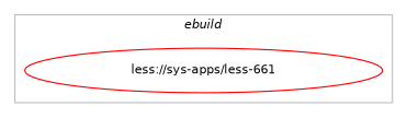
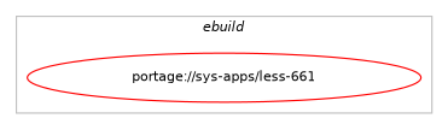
  digraph {
    compound=true
    concentrate=true
    fontname=Helvetica
    fontsize=10
    newrank=true
    rankdir=LR
    ranksep=1.5
-   n1 [color=red fontname=Helvetica fontsize=10 label="less://sys-apps/less-661" width=4]
+   n1 [color=red fontname=Helvetica fontsize=10 label="portage://sys-apps/less-661" width=4]
    subgraph cluster_1 {
      color=gray
      label=<<i>ebuild</i>>
      n1
    }
    subgraph cluster_2 {
      color=gray
      label=<<i>dependencies</i>>
      subgraph cluster_3 {
        color=gray
        fillcolor="#eeeeee"
        label=<<i>compile</i>>
        style=filled
      }
      subgraph cluster_4 {
        color=gray
        fillcolor="#eeeeee"
        label=<<i>compile and run</i>>
        style=filled
      }
      subgraph cluster_5 {
        color=gray
        fillcolor="#eeeeee"
        label=<<i>run</i>>
        style=filled
      }
    }
    subgraph cluster_6 {
      color=gray
      label=<<i>candidates</i>>
      rank=same
    }
  }
